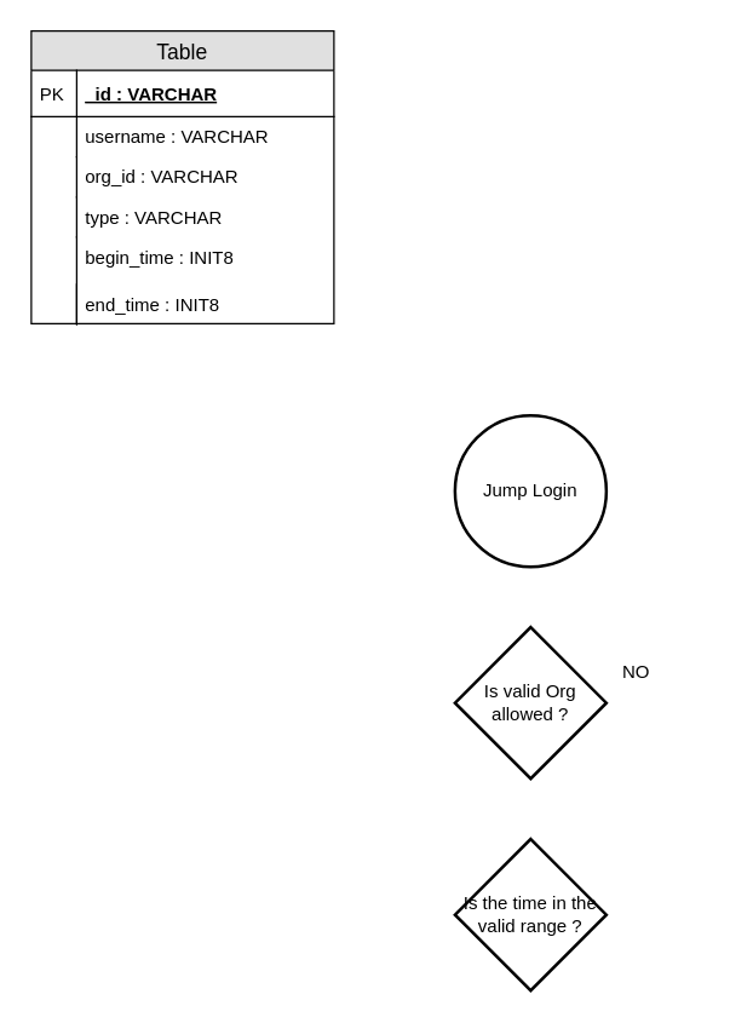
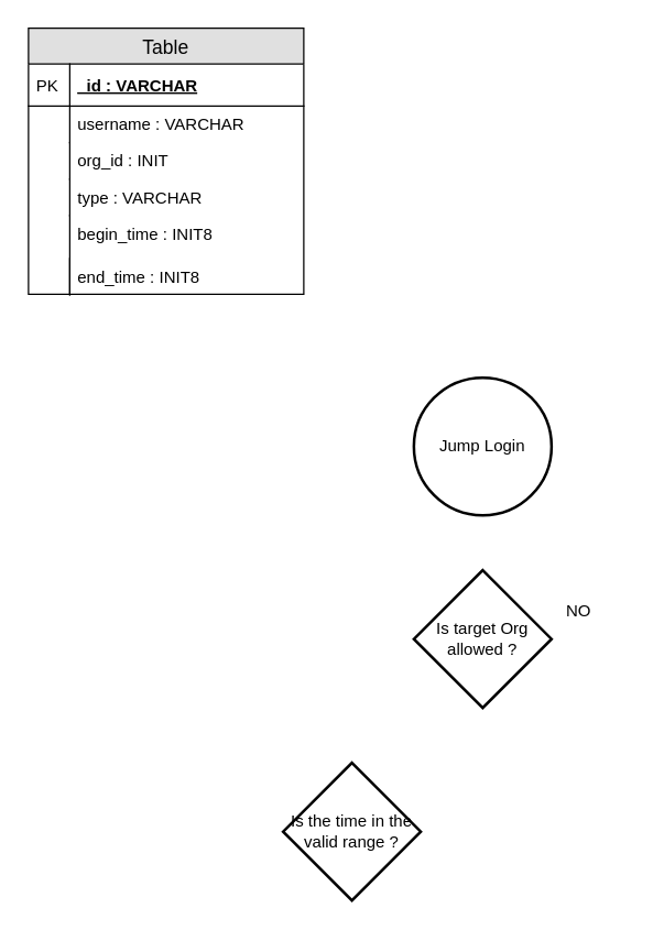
  <mxCell id="0" />
  <mxCell id="1" parent="0" />
  <mxCell id="2" value="" style="group" parent="1" vertex="1" connectable="0"><mxGeometry x="20" y="20" width="200" height="194" as="geometry" /></mxCell>
  <mxCell id="3" value="Table" style="swimlane;fontStyle=0;childLayout=stackLayout;horizontal=1;startSize=26;fillColor=#e0e0e0;horizontalStack=0;resizeParent=1;resizeParentMax=0;resizeLast=0;collapsible=1;marginBottom=0;swimlaneFillColor=#ffffff;align=center;fontSize=14;" parent="2" vertex="1"><mxGeometry width="200" height="193.453" as="geometry" /></mxCell>
  <mxCell id="4" value="_id : VARCHAR" style="shape=partialRectangle;top=0;left=0;right=0;bottom=1;align=left;verticalAlign=middle;fillColor=none;spacingLeft=34;spacingRight=4;overflow=hidden;rotatable=0;points=[[0,0.5],[1,0.5]];portConstraint=eastwest;dropTarget=0;fontStyle=5;fontSize=12;" parent="3" vertex="1"><mxGeometry y="26" width="200" height="30.632" as="geometry" /></mxCell>
  <mxCell id="5" value="PK" style="shape=partialRectangle;top=0;left=0;bottom=0;fillColor=none;align=left;verticalAlign=middle;spacingLeft=4;spacingRight=4;overflow=hidden;rotatable=0;points=[];portConstraint=eastwest;part=1;fontSize=12;" parent="4" vertex="1" connectable="0"><mxGeometry width="30" height="30.632" as="geometry" /></mxCell>
  <mxCell id="6" value="username : VARCHAR" style="shape=partialRectangle;top=0;left=0;right=0;bottom=0;align=left;verticalAlign=top;fillColor=none;spacingLeft=34;spacingRight=4;overflow=hidden;rotatable=0;points=[[0,0.5],[1,0.5]];portConstraint=eastwest;dropTarget=0;fontSize=12;" parent="3" vertex="1"><mxGeometry y="56.632" width="200" height="26.547" as="geometry" /></mxCell>
  <mxCell id="7" value="" style="shape=partialRectangle;top=0;left=0;bottom=0;fillColor=none;align=left;verticalAlign=top;spacingLeft=4;spacingRight=4;overflow=hidden;rotatable=0;points=[];portConstraint=eastwest;part=1;fontSize=12;" parent="6" vertex="1" connectable="0"><mxGeometry width="30" height="26.547" as="geometry" /></mxCell>
- <mxCell id="8" value="org_id : VARCHAR" style="shape=partialRectangle;top=0;left=0;right=0;bottom=0;align=left;verticalAlign=top;fillColor=none;spacingLeft=34;spacingRight=4;overflow=hidden;rotatable=0;points=[[0,0.5],[1,0.5]];portConstraint=eastwest;dropTarget=0;fontSize=12;" parent="3" vertex="1"><mxGeometry y="83.179" width="200" height="26.547" as="geometry" /></mxCell>
+ <mxCell id="8" value="org_id : INIT" style="shape=partialRectangle;top=0;left=0;right=0;bottom=0;align=left;verticalAlign=top;fillColor=none;spacingLeft=34;spacingRight=4;overflow=hidden;rotatable=0;points=[[0,0.5],[1,0.5]];portConstraint=eastwest;dropTarget=0;fontSize=12;" parent="3" vertex="1"><mxGeometry y="83.179" width="200" height="26.547" as="geometry" /></mxCell>
  <mxCell id="9" value="" style="shape=partialRectangle;top=0;left=0;bottom=0;fillColor=none;align=left;verticalAlign=top;spacingLeft=4;spacingRight=4;overflow=hidden;rotatable=0;points=[];portConstraint=eastwest;part=1;fontSize=12;" parent="8" vertex="1" connectable="0"><mxGeometry width="30" height="26.547" as="geometry" /></mxCell>
  <mxCell id="10" value="type : VARCHAR" style="shape=partialRectangle;top=0;left=0;right=0;bottom=0;align=left;verticalAlign=top;fillColor=none;spacingLeft=34;spacingRight=4;overflow=hidden;rotatable=0;points=[[0,0.5],[1,0.5]];portConstraint=eastwest;dropTarget=0;fontSize=12;" parent="3" vertex="1"><mxGeometry y="109.726" width="200" height="26.547" as="geometry" /></mxCell>
  <mxCell id="11" value="" style="shape=partialRectangle;top=0;left=0;bottom=0;fillColor=none;align=left;verticalAlign=top;spacingLeft=4;spacingRight=4;overflow=hidden;rotatable=0;points=[];portConstraint=eastwest;part=1;fontSize=12;" parent="10" vertex="1" connectable="0"><mxGeometry width="30" height="26.547" as="geometry" /></mxCell>
  <mxCell id="12" value="begin_time : INIT8" style="shape=partialRectangle;top=0;left=0;right=0;bottom=0;align=left;verticalAlign=top;fillColor=none;spacingLeft=34;spacingRight=4;overflow=hidden;rotatable=0;points=[[0,0.5],[1,0.5]];portConstraint=eastwest;dropTarget=0;fontSize=12;" parent="3" vertex="1"><mxGeometry y="136.274" width="200" height="57.179" as="geometry" /></mxCell>
  <mxCell id="13" value="" style="shape=partialRectangle;top=0;left=0;bottom=0;fillColor=none;align=left;verticalAlign=top;spacingLeft=4;spacingRight=4;overflow=hidden;rotatable=0;points=[];portConstraint=eastwest;part=1;fontSize=12;" parent="12" vertex="1" connectable="0"><mxGeometry width="30" height="57.179" as="geometry" /></mxCell>
  <mxCell id="14" value="end_time : INIT8" style="shape=partialRectangle;top=0;left=0;right=0;bottom=0;align=left;verticalAlign=top;fillColor=none;spacingLeft=34;spacingRight=4;overflow=hidden;rotatable=0;points=[[0,0.5],[1,0.5]];portConstraint=eastwest;dropTarget=0;fontSize=12;" parent="2" vertex="1"><mxGeometry y="167.453" width="200" height="26.547" as="geometry" /></mxCell>
  <mxCell id="15" value="" style="shape=partialRectangle;top=0;left=0;bottom=0;fillColor=none;align=left;verticalAlign=top;spacingLeft=4;spacingRight=4;overflow=hidden;rotatable=0;points=[];portConstraint=eastwest;part=1;fontSize=12;" parent="14" vertex="1" connectable="0"><mxGeometry width="30" height="26.547" as="geometry" /></mxCell>
  <mxCell id="16" value="Jump Login" style="strokeWidth=2;html=1;shape=mxgraph.flowchart.start_2;whiteSpace=wrap;" parent="1" vertex="1"><mxGeometry x="300" y="274" width="100" height="100" as="geometry" /></mxCell>
- <mxCell id="17" value="Is valid Org allowed ?" style="strokeWidth=2;html=1;shape=mxgraph.flowchart.decision;whiteSpace=wrap;" parent="1" vertex="1"><mxGeometry x="300" y="414" width="100" height="100" as="geometry" /></mxCell>
- <mxCell id="18" value="Is the time in the valid range ?" style="strokeWidth=2;html=1;shape=mxgraph.flowchart.decision;whiteSpace=wrap;" parent="1" vertex="1"><mxGeometry x="300" y="554" width="100" height="100" as="geometry" /></mxCell>
+ <mxCell id="17" value="Is target Org allowed ?" style="strokeWidth=2;html=1;shape=mxgraph.flowchart.decision;whiteSpace=wrap;" parent="1" vertex="1"><mxGeometry x="300" y="414" width="100" height="100" as="geometry" /></mxCell>
+ <mxCell id="18" value="Is the time in the valid range ?" style="strokeWidth=2;html=1;shape=mxgraph.flowchart.decision;whiteSpace=wrap;" parent="1" vertex="1"><mxGeometry x="205" y="554" width="100" height="100" as="geometry" /></mxCell>
  <mxCell id="19" value="NO" style="text;html=1;strokeColor=none;fillColor=none;align=center;verticalAlign=middle;whiteSpace=wrap;overflow=hidden;" parent="1" vertex="1"><mxGeometry x="380" y="434" width="80" height="20" as="geometry" /></mxCell>
